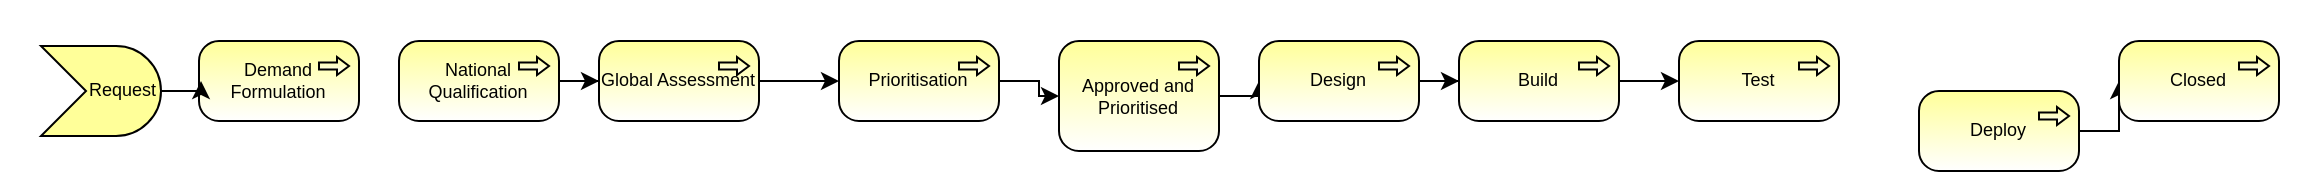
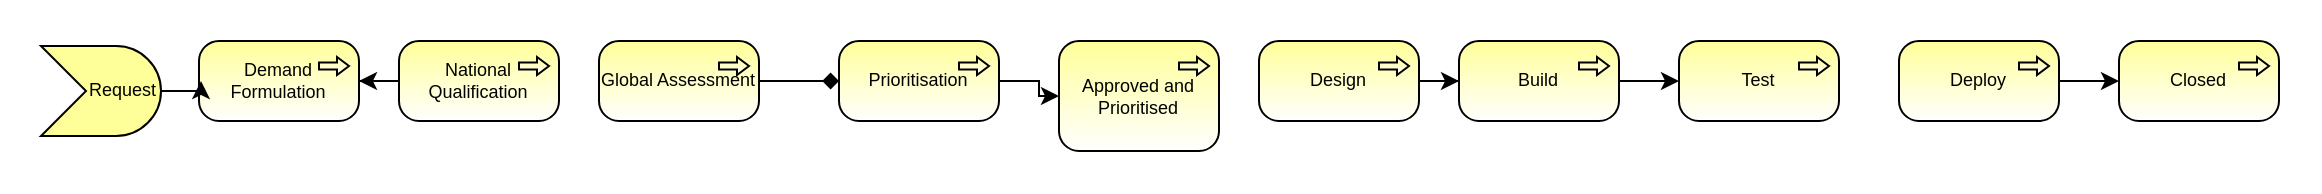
  <mxCell id="0" />
  <mxCell id="1" parent="0" />
  <mxCell id="2" value="Demand Formulation" style="html=1;outlineConnect=0;whiteSpace=wrap;fillColor=#ffff99;shape=mxgraph.archimate3.application;appType=proc;archiType=rounded;gradientColor=#ffffff;fontSize=9;" vertex="1" parent="1"><mxGeometry x="99" y="20" width="80" height="40" as="geometry" /></mxCell>
- <mxCell id="3" value="" style="edgeStyle=orthogonalEdgeStyle;rounded=0;orthogonalLoop=1;jettySize=auto;html=1;fontSize=9;" edge="1" parent="1" source="4" target="6"><mxGeometry relative="1" as="geometry" /></mxCell>
+ <mxCell id="3" value="" style="edgeStyle=orthogonalEdgeStyle;rounded=0;orthogonalLoop=1;jettySize=auto;html=1;fontSize=9;" edge="1" parent="1" source="4" target="2"><mxGeometry relative="1" as="geometry" /></mxCell>
  <mxCell id="4" value="National Qualification" style="html=1;outlineConnect=0;whiteSpace=wrap;fillColor=#ffff99;shape=mxgraph.archimate3.application;appType=proc;archiType=rounded;gradientColor=#ffffff;fontSize=9;" vertex="1" parent="1"><mxGeometry x="199" y="20" width="80" height="40" as="geometry" /></mxCell>
- <mxCell id="5" value="" style="edgeStyle=orthogonalEdgeStyle;rounded=0;orthogonalLoop=1;jettySize=auto;html=1;fontSize=9;" edge="1" parent="1" source="6" target="8"><mxGeometry relative="1" as="geometry" /></mxCell>
+ <mxCell id="5" value="" style="edgeStyle=orthogonalEdgeStyle;rounded=0;orthogonalLoop=1;jettySize=auto;html=1;fontSize=9;endArrow=diamond;" edge="1" parent="1" source="6" target="8"><mxGeometry relative="1" as="geometry" /></mxCell>
  <mxCell id="6" value="Global Assessment" style="html=1;outlineConnect=0;whiteSpace=wrap;fillColor=#ffff99;shape=mxgraph.archimate3.application;appType=proc;archiType=rounded;gradientColor=#ffffff;fontSize=9;" vertex="1" parent="1"><mxGeometry x="299" y="20" width="80" height="40" as="geometry" /></mxCell>
  <mxCell id="7" value="" style="edgeStyle=orthogonalEdgeStyle;rounded=0;orthogonalLoop=1;jettySize=auto;html=1;fontSize=9;" edge="1" parent="1" source="8" target="10"><mxGeometry relative="1" as="geometry" /></mxCell>
  <mxCell id="8" value="Prioritisation" style="html=1;outlineConnect=0;whiteSpace=wrap;fillColor=#ffff99;shape=mxgraph.archimate3.application;appType=proc;archiType=rounded;gradientColor=#ffffff;fontSize=9;" vertex="1" parent="1"><mxGeometry x="419" y="20" width="80" height="40" as="geometry" /></mxCell>
- <mxCell id="9" value="" style="edgeStyle=orthogonalEdgeStyle;rounded=0;orthogonalLoop=1;jettySize=auto;html=1;fontSize=9;" edge="1" parent="1" source="10" target="12"><mxGeometry relative="1" as="geometry" /></mxCell>
  <mxCell id="10" value="Approved and Prioritised" style="html=1;outlineConnect=0;whiteSpace=wrap;fillColor=#ffff99;shape=mxgraph.archimate3.application;appType=proc;archiType=rounded;gradientColor=#ffffff;fontSize=9;" vertex="1" parent="1"><mxGeometry x="529" y="20" width="80" height="55" as="geometry" /></mxCell>
  <mxCell id="11" value="" style="edgeStyle=orthogonalEdgeStyle;rounded=0;orthogonalLoop=1;jettySize=auto;html=1;fontSize=9;" edge="1" parent="1" source="12" target="14"><mxGeometry relative="1" as="geometry" /></mxCell>
  <mxCell id="12" value="Design" style="html=1;outlineConnect=0;whiteSpace=wrap;fillColor=#ffff99;shape=mxgraph.archimate3.application;appType=proc;archiType=rounded;gradientColor=#ffffff;fontSize=9;" vertex="1" parent="1"><mxGeometry x="629" y="20" width="80" height="40" as="geometry" /></mxCell>
  <mxCell id="13" value="" style="edgeStyle=orthogonalEdgeStyle;rounded=0;orthogonalLoop=1;jettySize=auto;html=1;fontSize=9;" edge="1" parent="1" source="14" target="15"><mxGeometry relative="1" as="geometry" /></mxCell>
  <mxCell id="14" value="Build" style="html=1;outlineConnect=0;whiteSpace=wrap;fillColor=#ffff99;shape=mxgraph.archimate3.application;appType=proc;archiType=rounded;gradientColor=#ffffff;fontSize=9;" vertex="1" parent="1"><mxGeometry x="729" y="20" width="80" height="40" as="geometry" /></mxCell>
  <mxCell id="15" value="Test" style="html=1;outlineConnect=0;whiteSpace=wrap;fillColor=#ffff99;shape=mxgraph.archimate3.application;appType=proc;archiType=rounded;gradientColor=#ffffff;fontSize=9;" vertex="1" parent="1"><mxGeometry x="839" y="20" width="80" height="40" as="geometry" /></mxCell>
  <mxCell id="16" value="" style="edgeStyle=orthogonalEdgeStyle;rounded=0;orthogonalLoop=1;jettySize=auto;html=1;fontSize=9;" edge="1" parent="1" source="17" target="18"><mxGeometry relative="1" as="geometry" /></mxCell>
- <mxCell id="17" value="Deploy" style="html=1;outlineConnect=0;whiteSpace=wrap;fillColor=#ffff99;shape=mxgraph.archimate3.application;appType=proc;archiType=rounded;gradientColor=#ffffff;fontSize=9;" vertex="1" parent="1"><mxGeometry x="959" y="45" width="80" height="40" as="geometry" /></mxCell>
+ <mxCell id="17" value="Deploy" style="html=1;outlineConnect=0;whiteSpace=wrap;fillColor=#ffff99;shape=mxgraph.archimate3.application;appType=proc;archiType=rounded;gradientColor=#ffffff;fontSize=9;" vertex="1" parent="1"><mxGeometry x="949" y="20" width="80" height="40" as="geometry" /></mxCell>
  <mxCell id="18" value="Closed" style="html=1;outlineConnect=0;whiteSpace=wrap;fillColor=#ffff99;shape=mxgraph.archimate3.application;appType=proc;archiType=rounded;gradientColor=#ffffff;fontSize=9;" vertex="1" parent="1"><mxGeometry x="1059" y="20" width="80" height="40" as="geometry" /></mxCell>
  <mxCell id="19" value="" style="edgeStyle=orthogonalEdgeStyle;rounded=0;orthogonalLoop=1;jettySize=auto;html=1;fontSize=9;" edge="1" parent="1" source="20" target="2"><mxGeometry relative="1" as="geometry" /></mxCell>
  <mxCell id="20" value="Request" style="html=1;outlineConnect=0;whiteSpace=wrap;fillColor=#ffff99;shape=mxgraph.archimate3.event;fontSize=9;align=right;" vertex="1" parent="1"><mxGeometry x="20" y="22.5" width="60" height="45" as="geometry" /></mxCell>
